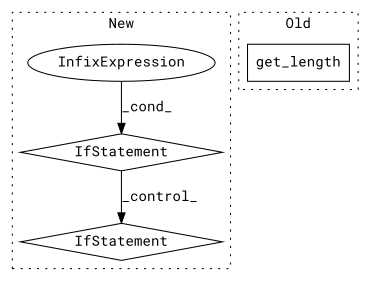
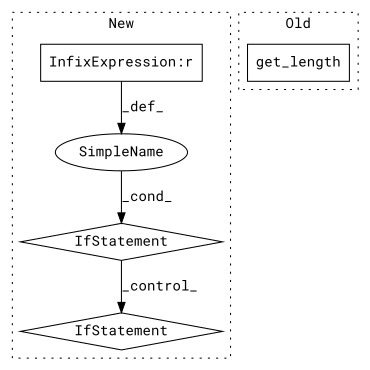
  digraph {
    fontname="Roboto Mono"
    node [a=25 fontname="Roboto Mono" l="4,2" shape=diamond]
    edge [fontname="Roboto Mono"]
    n1 [label=IfStatement s="5230,5274"]
-   n2 [a=42 label=InfixExpression shape=ellipse l=""]
+   n2 [a=42 label=SimpleName shape=ellipse l=""]
    n3 [label=IfStatement s="5060,5109"]
+   n4 [a=27 l=4 label="InfixExpression:r" s=5081 shape=box]
    n5 [a=32 l="11,1" label=get_length s="4733,4750" shape=box]
    subgraph cluster_1 {
      label=New
      style=dotted
      n1
      n2
      n3
+     n4
    }
    subgraph cluster_2 {
      label=Old
      style=dotted
      n5
    }
    n2 -> n3 [label=_cond_]
    n3 -> n1 [label=_control_]
+   n4 -> n2 [label=_def_]
  }
